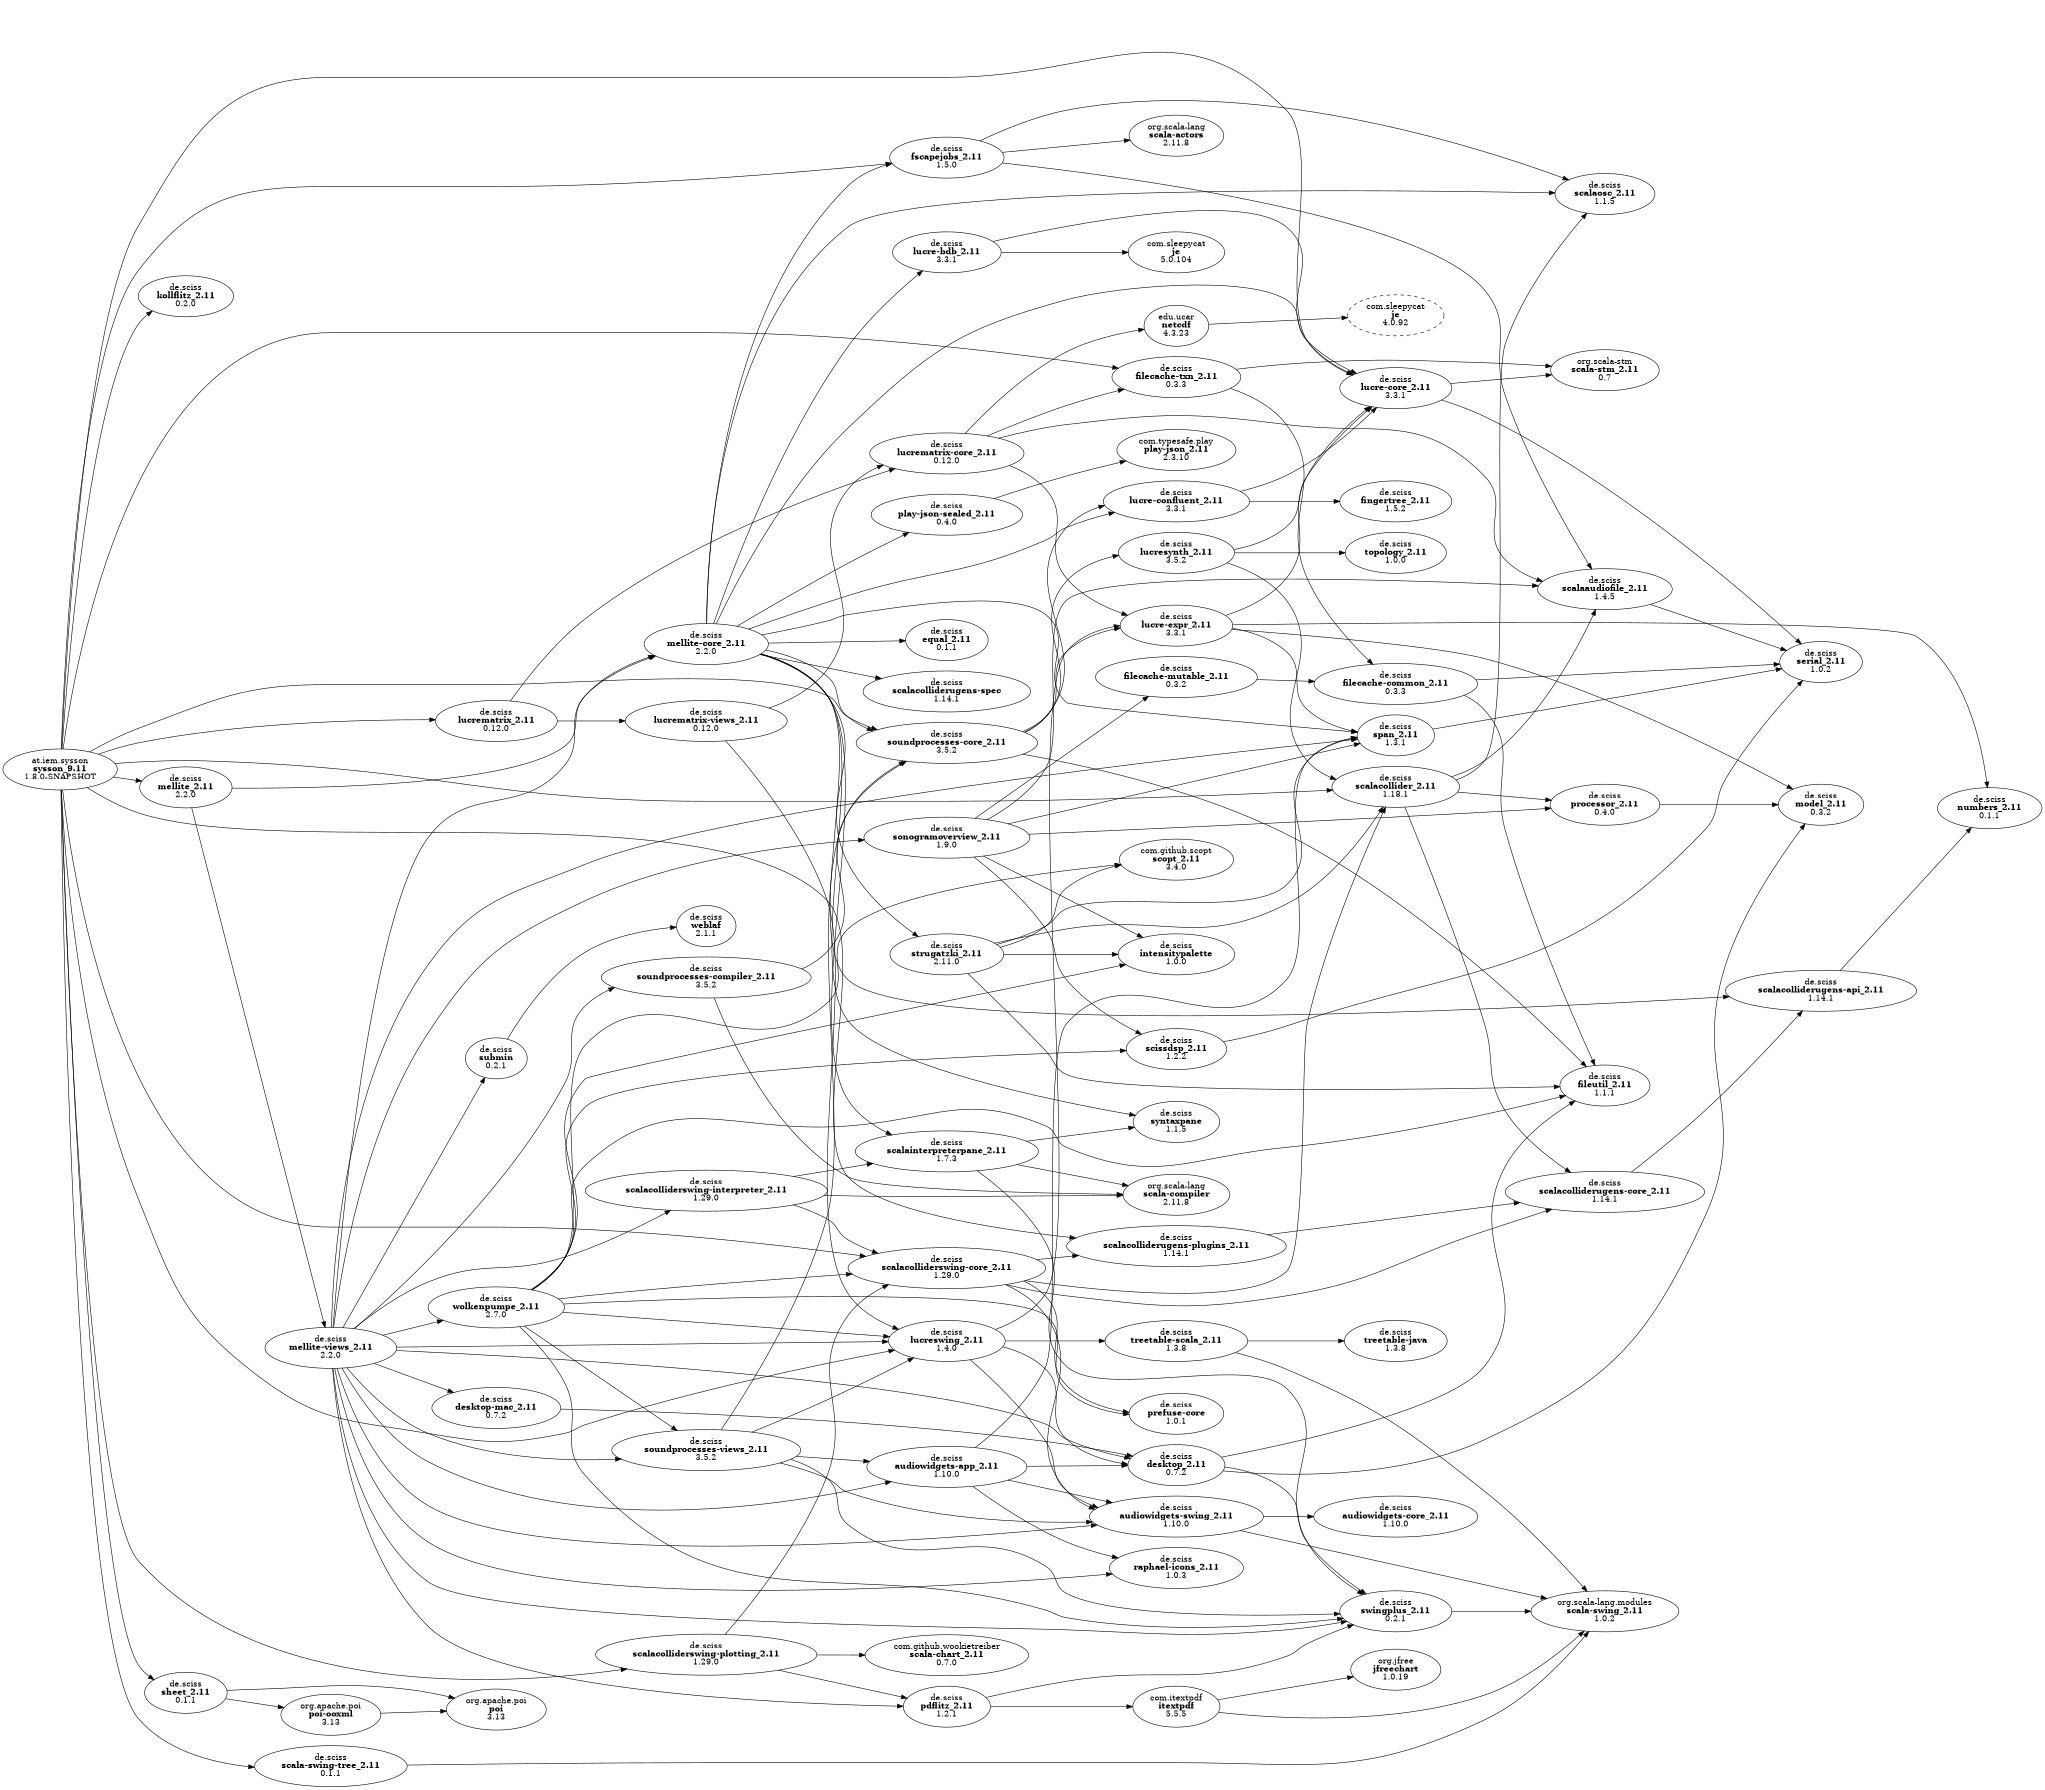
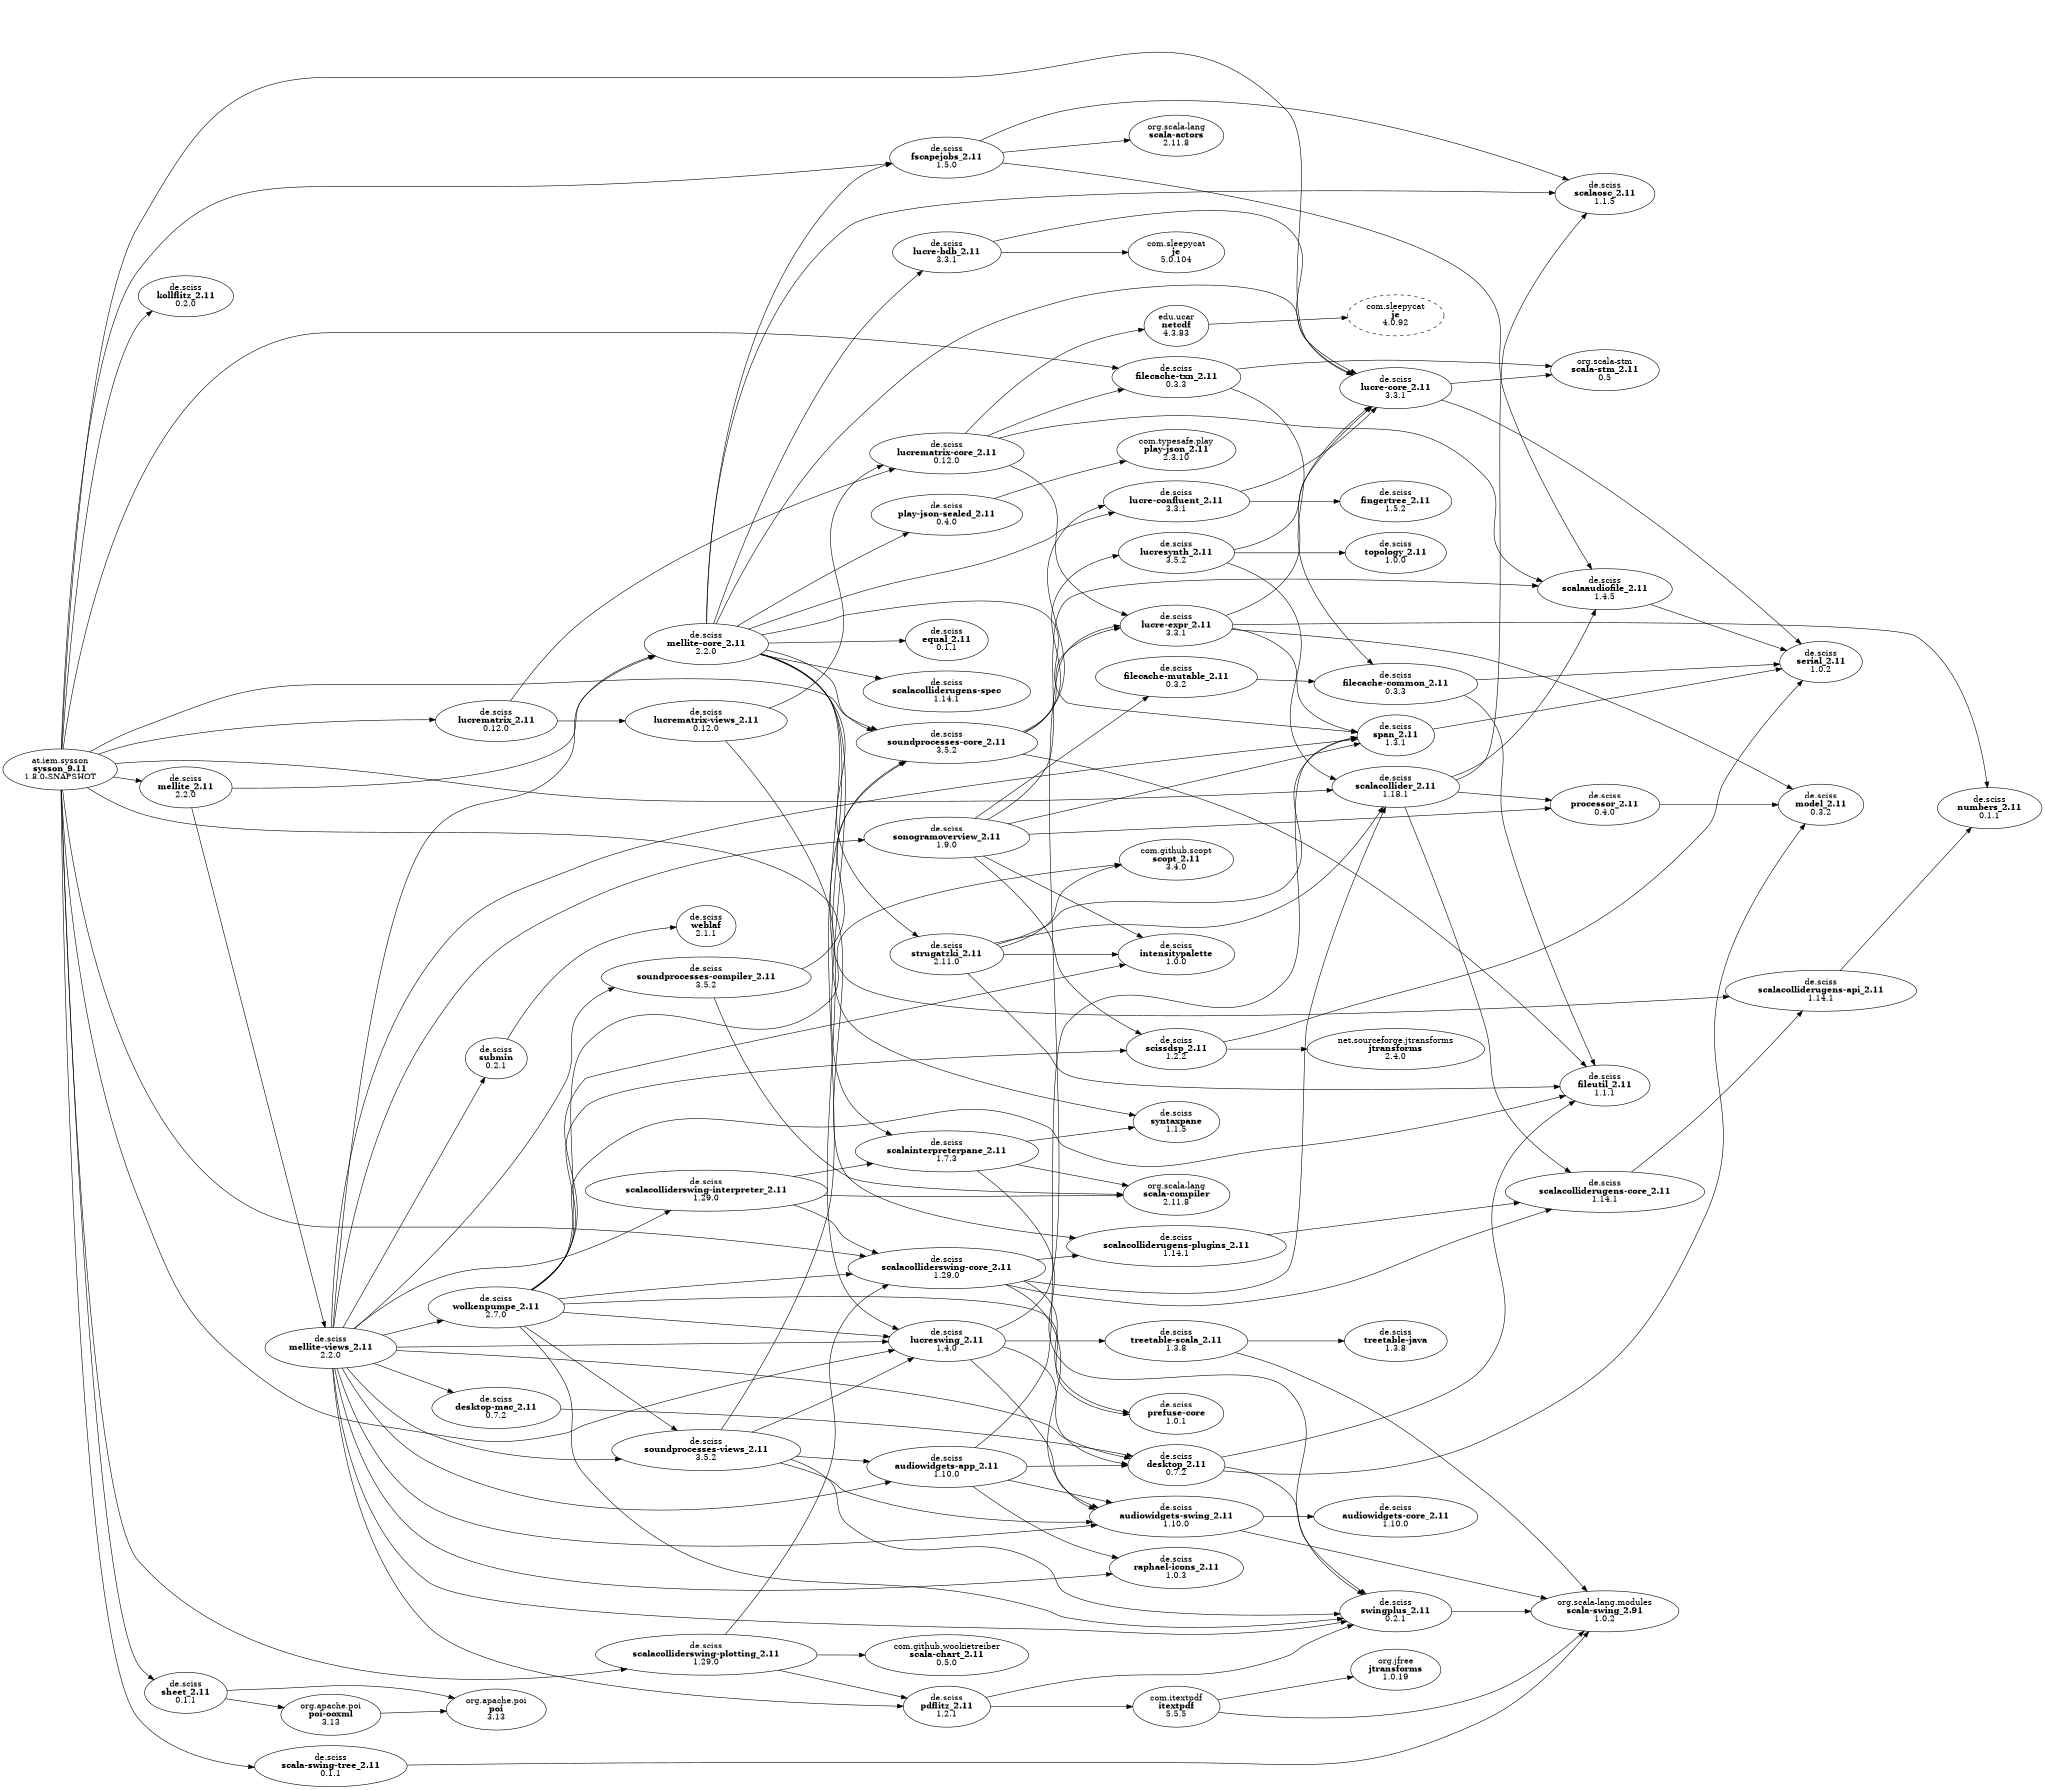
  digraph {
    rankdir=LR
    edge [arrowtail=none]
    n1 [label=<at.iem.sysson<BR/><B>sysson_9.11</B><BR/>1.8.0-SNAPSHOT>]
    n2 [label=<de.sciss<BR/><B>filecache-txn_2.11</B><BR/>0.3.3>]
    n3 [label=<de.sciss<BR/><B>fscapejobs_2.11</B><BR/>1.5.0>]
    n4 [label=<de.sciss<BR/><B>kollflitz_2.11</B><BR/>0.2.0>]
    n5 [label=<de.sciss<BR/><B>lucre-core_2.11</B><BR/>3.3.1>]
    n6 [label=<de.sciss<BR/><B>lucrematrix_2.11</B><BR/>0.12.0>]
    n7 [label=<de.sciss<BR/><B>lucreswing_2.11</B><BR/>1.4.0>]
    n8 [label=<de.sciss<BR/><B>mellite_2.11</B><BR/>2.2.0>]
    n9 [label=<de.sciss<BR/><B>scala-swing-tree_2.11</B><BR/>0.1.1>]
    n10 [label=<de.sciss<BR/><B>scalacollider_2.11</B><BR/>1.18.1>]
    n11 [label=<de.sciss<BR/><B>scalacolliderswing-core_2.11</B><BR/>1.29.0>]
    n12 [label=<de.sciss<BR/><B>scalacolliderswing-plotting_2.11</B><BR/>1.29.0>]
    n13 [label=<de.sciss<BR/><B>scalacolliderugens-plugins_2.11</B><BR/>1.14.1>]
    n14 [label=<de.sciss<BR/><B>sheet_2.11</B><BR/>0.1.1>]
    n15 [label=<de.sciss<BR/><B>soundprocesses-core_2.11</B><BR/>3.5.2>]
    n16 [label=<de.sciss<BR/><B>filecache-common_2.11</B><BR/>0.3.3>]
-   n17 [label=<org.scala-stm<BR/><B>scala-stm_2.11</B><BR/>0.7>]
+   n17 [label=<org.scala-stm<BR/><B>scala-stm_2.11</B><BR/>0.5>]
    n18 [label=<de.sciss<BR/><B>scalaaudiofile_2.11</B><BR/>1.4.5>]
    n19 [label=<de.sciss<BR/><B>scalaosc_2.11</B><BR/>1.1.5>]
    n20 [label=<org.scala-lang<BR/><B>scala-actors</B><BR/>2.11.8>]
    n21 [label=<de.sciss<BR/><B>serial_2.11</B><BR/>1.0.2>]
    n22 [label=<de.sciss<BR/><B>lucrematrix-core_2.11</B><BR/>0.12.0>]
    n23 [label=<de.sciss<BR/><B>lucrematrix-views_2.11</B><BR/>0.12.0>]
    n24 [label=<de.sciss<BR/><B>audiowidgets-swing_2.11</B><BR/>1.10.0>]
    n25 [label=<de.sciss<BR/><B>desktop_2.11</B><BR/>0.7.2>]
    n26 [label=<de.sciss<BR/><B>lucre-expr_2.11</B><BR/>3.3.1>]
    n27 [label=<de.sciss<BR/><B>treetable-scala_2.11</B><BR/>1.3.8>]
    n28 [label=<de.sciss<BR/><B>mellite-core_2.11</B><BR/>2.2.0>]
    n29 [label=<de.sciss<BR/><B>mellite-views_2.11</B><BR/>2.2.0>]
-   n30 [label=<org.scala-lang.modules<BR/><B>scala-swing_2.11</B><BR/>1.0.2>]
+   n30 [label=<org.scala-lang.modules<BR/><B>scala-swing_2.91</B><BR/>1.0.2>]
    n31 [label=<de.sciss<BR/><B>processor_2.11</B><BR/>0.4.0>]
    n32 [label=<de.sciss<BR/><B>scalacolliderugens-core_2.11</B><BR/>1.14.1>]
    n33 [label=<de.sciss<BR/><B>prefuse-core</B><BR/>1.0.1>]
-   n34 [label=<com.github.wookietreiber<BR/><B>scala-chart_2.11</B><BR/>0.7.0>]
+   n34 [label=<com.github.wookietreiber<BR/><B>scala-chart_2.11</B><BR/>0.5.0>]
    n35 [label=<de.sciss<BR/><B>pdflitz_2.11</B><BR/>1.2.1>]
    n36 [label=<org.apache.poi<BR/><B>poi-ooxml</B><BR/>3.13>]
    n37 [label=<org.apache.poi<BR/><B>poi</B><BR/>3.13>]
    n38 [label=<de.sciss<BR/><B>fileutil_2.11</B><BR/>1.1.1>]
    n39 [label=<de.sciss<BR/><B>lucre-confluent_2.11</B><BR/>3.3.1>]
    n40 [label=<de.sciss<BR/><B>lucresynth_2.11</B><BR/>3.5.2>]
-   n41 [label=<org.jfree<BR/><B>jfreechart</B><BR/>1.0.19>]
+   n41 [label=<org.jfree<BR/><B>jtransforms</B><BR/>1.0.19>]
    n42 [label=<com.github.scopt<BR/><B>scopt_2.11</B><BR/>3.4.0>]
    n43 [label=<com.itextpdf<BR/><B>itextpdf</B><BR/>5.5.5>]
    n44 [label=<com.sleepycat<BR/><B>je</B><BR/>4.0.92> style=dashed]
    n45 [label=<com.sleepycat<BR/><B>je</B><BR/>5.0.104>]
    n46 [label=<com.typesafe.play<BR/><B>play-json_2.11</B><BR/>2.3.10>]
    n47 [label=<de.sciss<BR/><B>audiowidgets-app_2.11</B><BR/>1.10.0>]
    n48 [label=<de.sciss<BR/><B>raphael-icons_2.11</B><BR/>1.0.3>]
    n49 [label=<de.sciss<BR/><B>span_2.11</B><BR/>1.3.1>]
    n50 [label=<de.sciss<BR/><B>audiowidgets-core_2.11</B><BR/>1.10.0>]
    n51 [label=<de.sciss<BR/><B>model_2.11</B><BR/>0.3.2>]
    n52 [label=<de.sciss<BR/><B>swingplus_2.11</B><BR/>0.2.1>]
    n53 [label=<de.sciss<BR/><B>desktop-mac_2.11</B><BR/>0.7.2>]
    n54 [label=<de.sciss<BR/><B>equal_2.11</B><BR/>0.1.1>]
    n55 [label=<de.sciss<BR/><B>filecache-mutable_2.11</B><BR/>0.3.2>]
    n56 [label=<de.sciss<BR/><B>fingertree_2.11</B><BR/>1.5.2>]
    n57 [label=<de.sciss<BR/><B>intensitypalette</B><BR/>1.0.0>]
    n58 [label=<de.sciss<BR/><B>lucre-bdb_2.11</B><BR/>3.3.1>]
    n59 [label=<de.sciss<BR/><B>numbers_2.11</B><BR/>0.1.1>]
-   n60 [label=<edu.ucar<BR/><B>netcdf</B><BR/>4.3.23>]
+   n60 [label=<edu.ucar<BR/><B>netcdf</B><BR/>4.3.83>]
    n61 [label=<de.sciss<BR/><B>treetable-java</B><BR/>1.3.8>]
    n62 [label=<de.sciss<BR/><B>topology_2.11</B><BR/>1.0.0>]
    n63 [label=<de.sciss<BR/><B>play-json-sealed_2.11</B><BR/>0.4.0>]
    n64 [label=<de.sciss<BR/><B>scalacolliderugens-api_2.11</B><BR/>1.14.1>]
    n65 [label=<de.sciss<BR/><B>scalacolliderugens-spec</B><BR/>1.14.1>]
    n66 [label=<de.sciss<BR/><B>scalainterpreterpane_2.11</B><BR/>1.7.3>]
    n67 [label=<de.sciss<BR/><B>strugatzki_2.11</B><BR/>2.11.0>]
    n68 [label=<de.sciss<BR/><B>syntaxpane</B><BR/>1.1.5>]
    n69 [label=<de.sciss<BR/><B>scalacolliderswing-interpreter_2.11</B><BR/>1.29.0>]
    n70 [label=<de.sciss<BR/><B>sonogramoverview_2.11</B><BR/>1.9.0>]
    n71 [label=<de.sciss<BR/><B>soundprocesses-compiler_2.11</B><BR/>3.5.2>]
    n72 [label=<de.sciss<BR/><B>soundprocesses-views_2.11</B><BR/>3.5.2>]
    n73 [label=<de.sciss<BR/><B>submin</B><BR/>0.2.1>]
    n74 [label=<de.sciss<BR/><B>wolkenpumpe_2.11</B><BR/>2.7.0>]
    n75 [label=<org.scala-lang<BR/><B>scala-compiler</B><BR/>2.11.8>]
    n76 [label=<de.sciss<BR/><B>scissdsp_2.11</B><BR/>1.2.2>]
    n77 [label=<de.sciss<BR/><B>weblaf</B><BR/>2.1.1>]
+   n78 [label=<net.sourceforge.jtransforms<BR/><B>jtransforms</B><BR/>2.4.0>]
    n1 -> n2
    n1 -> n3
    n1 -> n4
    n1 -> n5
    n1 -> n6
    n1 -> n7
    n1 -> n8
    n1 -> n9
    n1 -> n10
    n1 -> n11
    n1 -> n12
    n1 -> n13
    n1 -> n14
    n1 -> n15
    n2 -> n16
    n2 -> n17
    n3 -> n18
    n3 -> n19
    n3 -> n20
    n5 -> n17
    n5 -> n21
    n6 -> n22
    n6 -> n23
    n7 -> n24
    n7 -> n25
    n7 -> n26
    n7 -> n27
    n8 -> n28
    n8 -> n29
    n9 -> n30
    n10 -> n18
    n10 -> n19
    n10 -> n31
    n10 -> n32
    n11 -> n10
    n11 -> n13
    n11 -> n24
    n11 -> n32
    n11 -> n33
    n12 -> n11
    n12 -> n34
    n12 -> n35
    n13 -> n32
    n14 -> n36
    n14 -> n37
    n15 -> n26
    n15 -> n38
    n15 -> n39
    n15 -> n40
    n16 -> n21
    n16 -> n38
    n18 -> n21
    n22 -> n2
    n22 -> n18
    n22 -> n26
    n22 -> n60
    n23 -> n7
    n23 -> n22
    n24 -> n30
    n24 -> n50
    n25 -> n38
    n25 -> n51
    n25 -> n52
    n26 -> n5
    n26 -> n49
    n26 -> n51
    n26 -> n59
    n27 -> n30
    n27 -> n61
    n28 -> n3
    n28 -> n5
    n28 -> n15
    n28 -> n19
    n28 -> n39
    n28 -> n49
    n28 -> n54
    n28 -> n58
    n28 -> n63
    n28 -> n64
    n28 -> n65
    n28 -> n66
    n28 -> n67
    n28 -> n68
    n29 -> n7
    n29 -> n24
    n29 -> n25
    n29 -> n28
    n29 -> n35
    n29 -> n47
    n29 -> n48
    n29 -> n49
    n29 -> n52
    n29 -> n53
    n29 -> n69
    n29 -> n70
    n29 -> n71
    n29 -> n72
    n29 -> n73
    n29 -> n74
    n31 -> n51
    n32 -> n64
    n35 -> n43
    n35 -> n52
    n36 -> n37
    n39 -> n5
    n39 -> n56
    n40 -> n5
    n40 -> n10
    n40 -> n62
    n43 -> n30
    n43 -> n41
    n47 -> n24
    n47 -> n25
    n47 -> n48
    n47 -> n49
    n49 -> n21
    n52 -> n30
    n53 -> n25
    n55 -> n16
    n58 -> n5
    n58 -> n45
    n60 -> n44
    n63 -> n46
    n64 -> n59
    n66 -> n52
    n66 -> n68
    n66 -> n75
    n67 -> n10
    n67 -> n38
    n67 -> n42
    n67 -> n49
    n67 -> n57
    n69 -> n11
    n69 -> n66
    n69 -> n75
    n70 -> n18
    n70 -> n31
    n70 -> n49
    n70 -> n55
    n70 -> n57
    n70 -> n76
    n71 -> n15
    n71 -> n75
    n72 -> n7
    n72 -> n15
    n72 -> n24
    n72 -> n47
    n72 -> n52
    n73 -> n77
    n74 -> n7
    n74 -> n11
    n74 -> n33
    n74 -> n38
    n74 -> n42
    n74 -> n52
    n74 -> n57
    n74 -> n72
    n74 -> n76
    n76 -> n21
+   n76 -> n78
  }
